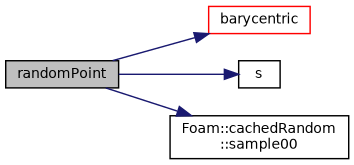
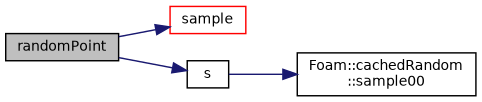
  digraph {
    rankdir=LR
    node [color=black fontname=Helvetica fontsize=10 shape=record]
    edge [color=midnightblue fontname=Helvetica fontsize=10 labelfontname=Helvetica labelfontsize=10 style=solid]
    n1 [fillcolor=grey75 fontcolor=black height=0.2 label=randomPoint style=filled width=0.4]
-   n2 [color=red height=0.2 label=barycentric width=0.4]
+   n2 [color=red height=0.2 label=sample width=0.4]
    n3 [height=0.2 label=s width=0.4]
    n4 [height=0.2 label="Foam::cachedRandom\l::sample00" width=0.4]
    n1 -> n2
    n1 -> n3
-   n1 -> n4
+   n3 -> n4
  }
